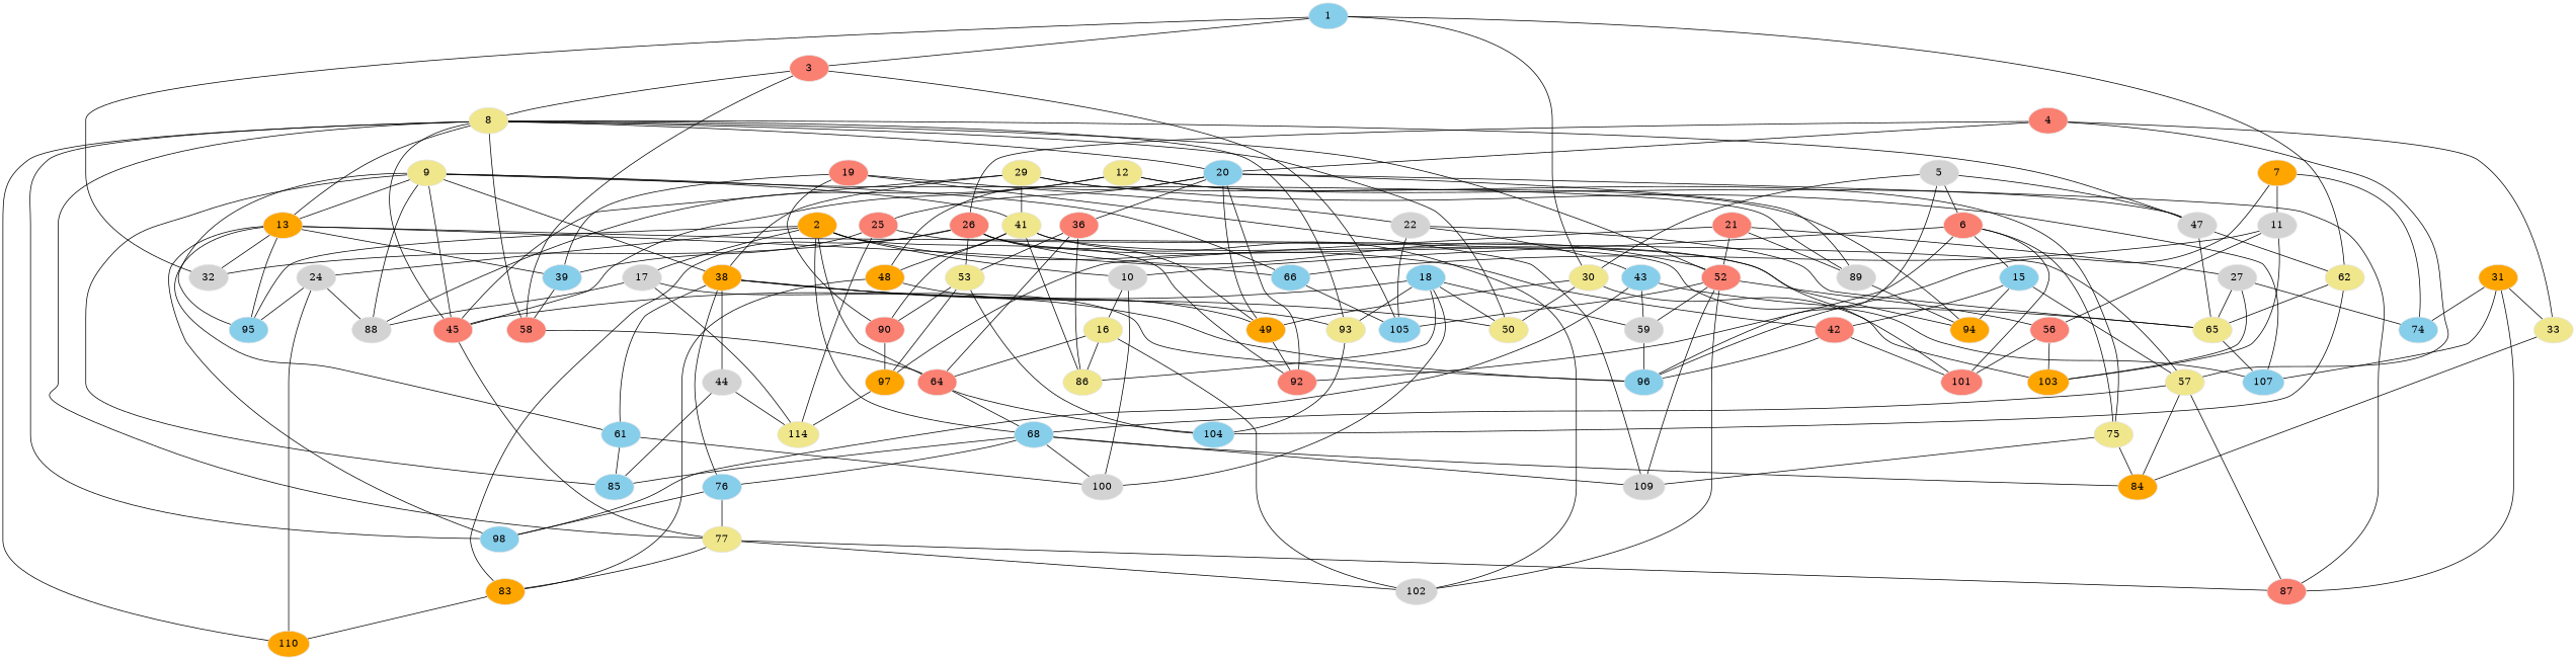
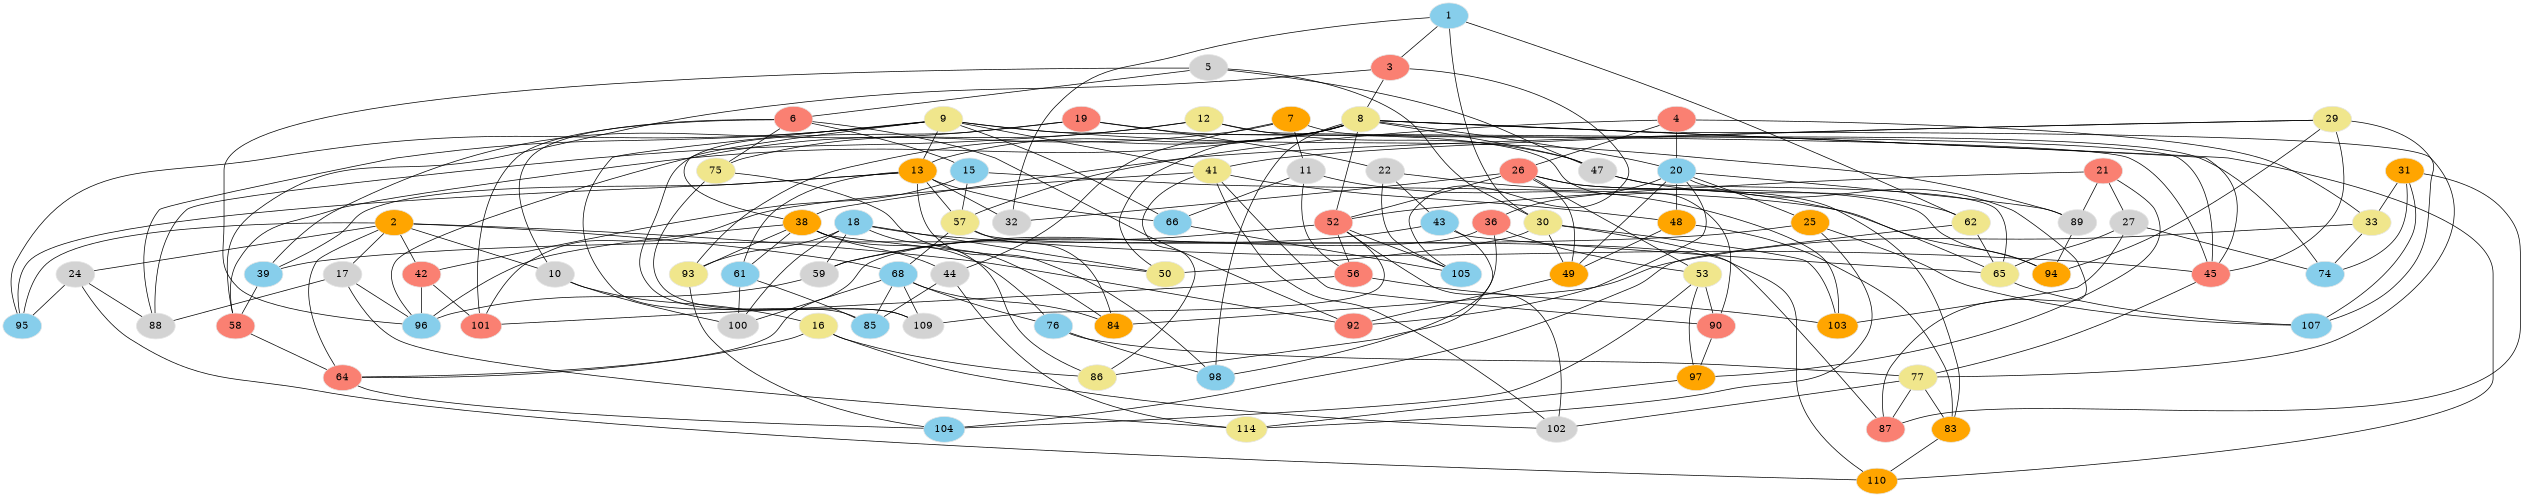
  graph {
    node [color=gray90 fillcolor=skyblue style=filled]
    3 [fillcolor=salmon]
    1
    30 [fillcolor=khaki super="+90"]
    n4 [fillcolor=lightgrey label=32]
    62 [fillcolor=khaki]
    8 [fillcolor=khaki super="+51+37+35"]
    58 [fillcolor=salmon]
    105
    50 [fillcolor=khaki]
    110 [fillcolor=orange]
    103 [fillcolor=orange]
    49 [fillcolor=orange super="+79"]
    65 [fillcolor=khaki super="+71"]
    104
    2 [fillcolor=orange super="+54+14"]
    10 [fillcolor=lightgrey]
    17 [fillcolor=lightgrey]
    24 [fillcolor=lightgrey]
    42 [fillcolor=salmon]
    64 [fillcolor=salmon super="+81"]
    68 [super="+80+78"]
    92 [fillcolor=salmon]
    95
    16 [fillcolor=khaki]
    100 [fillcolor=lightgrey]
    96 [super="+108"]
    88 [fillcolor=lightgrey]
    114 [fillcolor=khaki]
    101 [fillcolor=salmon]
    85
    109 [fillcolor=lightgrey]
    84 [fillcolor=orange]
    76
    20 [super="+86+55"]
    47 [fillcolor=lightgrey]
    13 [fillcolor=orange super="+72+23"]
    45 [fillcolor=salmon super="+113"]
    52 [fillcolor=salmon super="+73"]
    77 [fillcolor=khaki super="+106"]
    93 [fillcolor=khaki]
    98
    89 [fillcolor=lightgrey]
-   25 [fillcolor=salmon]
+   25 [fillcolor=orange]
    36 [fillcolor=salmon]
    48 [fillcolor=orange]
    87 [fillcolor=salmon]
    4 [fillcolor=salmon]
    26 [fillcolor=salmon super="+118"]
    33 [fillcolor=khaki]
    57 [fillcolor=khaki super="+82"]
    94 [fillcolor=orange]
    53 [fillcolor=khaki]
    83 [fillcolor=orange]
    74
    6 [fillcolor=salmon super="+28"]
    15
    75 [fillcolor=khaki]
    5 [fillcolor=lightgrey]
    7 [fillcolor=orange]
    11 [fillcolor=lightgrey]
    44 [fillcolor=lightgrey]
    66
    56 [fillcolor=salmon]
    39
    61
    102 [fillcolor=lightgrey]
    59 [fillcolor=lightgrey]
    9 [fillcolor=khaki super="+32"]
    38 [fillcolor=orange super="+40+112"]
    41 [fillcolor=khaki super="+67+115"]
    n71 [fillcolor=khaki label=86]
    n72 [fillcolor=salmon label=90]
    12 [fillcolor=khaki]
    18 [super="+69"]
    19 [fillcolor=salmon]
    22 [fillcolor=lightgrey]
    43
    97 [fillcolor=orange]
    107
    21 [fillcolor=salmon]
    27 [fillcolor=lightgrey]
    29 [fillcolor=khaki super="+99"]
    31 [fillcolor=orange]
    3 -- 8
    3 -- 58
    3 -- 105
    1 -- 3
    1 -- 30
    1 -- n4
    1 -- 62
    30 -- 50
+   30 -- 110
    30 -- 103
    30 -- 49
    62 -- 65
    62 -- 104
    8 -- 58
    8 -- 50
    8 -- 110
    8 -- 20
    8 -- 47
    8 -- 13
    8 -- 45
    8 -- 52
    8 -- 77
    8 -- 93
    8 -- 98
    58 -- 64
    49 -- 92
    65 -- 107
    2 -- 10
    2 -- 17
    2 -- 24
    2 -- 42
    2 -- 64
    2 -- 68
    2 -- 92
    2 -- 95
    10 -- 16
    10 -- 100
    17 -- 96
    17 -- 88
    17 -- 114
    24 -- 110
    24 -- 95
    24 -- 88
    42 -- 96
    42 -- 101
    64 -- 104
-   64 -- 68
    68 -- 100
    68 -- 85
    68 -- 109
    68 -- 84
    68 -- 76
    16 -- 64
    16 -- 102
    16 -- n71
    76 -- 77
    76 -- 98
    20 -- 49 [weight=2]
    20 -- 92
    20 -- 89
    20 -- 25
    20 -- 36
    20 -- 48
    20 -- 87
    47 -- 62
    47 -- 65
    13 -- n4 [weight=2]
    13 -- 95
    13 -- 98
    13 -- 57
    13 -- 66
    13 -- 39
    13 -- 61
    45 -- 77
    52 -- 105
    52 -- 109
    52 -- 56
    52 -- 102
    52 -- 59
    77 -- 87
    77 -- 83
    77 -- 102
    93 -- 104
    89 -- 94
    25 -- 114
    25 -- 39
    25 -- 107
    36 -- 64
    36 -- 53
    36 -- n71
    48 -- 49
    48 -- 83
    4 -- 20
    4 -- 26
    4 -- 33
    4 -- 57
    26 -- n4
    26 -- 49
    26 -- 52
    26 -- 94
    26 -- 53
    26 -- 83
    33 -- 84
+   33 -- 74
    57 -- 68
    57 -- 84
    57 -- 87
    53 -- 104
    53 -- n72
    53 -- 97
    83 -- 110
    6 -- 10
    6 -- 92
    6 -- 101
    6 -- 15
    6 -- 75
    15 -- 42
    15 -- 57
    15 -- 94
    75 -- 109
    75 -- 84
    5 -- 30
    5 -- 96
    5 -- 47
    5 -- 6
    7 -- 96
    7 -- 74
    7 -- 11
+   7 -- 44
    11 -- 103
    11 -- 66
    11 -- 56
    44 -- 114
    44 -- 85
    66 -- 105
    56 -- 103
    56 -- 101
    39 -- 58
    61 -- 100
    61 -- 85
    59 -- 96
    9 -- 95
    9 -- 88
    9 -- 85
    9 -- 13
    9 -- 45
    9 -- 89
    9 -- 66
    9 -- 38
    9 -- 41 [weight=2]
    38 -- 50
    38 -- 96
    38 -- 76
    38 -- 93
    38 -- 44
    38 -- 61
    41 -- 101
    41 -- 48
    41 -- 102
    41 -- n71
    41 -- n72
    n72 -- 97
    12 -- 88
    12 -- 47
    12 -- 45
    12 -- 75
    18 -- 50
    18 -- 100
    18 -- 45
    18 -- 93
    18 -- 59
    18 -- n71
    19 -- 109
    19 -- 39
    19 -- n72
    19 -- 22
    22 -- 105
    22 -- 65
    22 -- 43
    43 -- 65
    43 -- 98
    43 -- 59
    97 -- 114
    21 -- 52
    21 -- 89
    21 -- 97
    21 -- 27
    27 -- 103
    27 -- 65
    27 -- 74
    29 -- 45
    29 -- 94
    29 -- 38
    29 -- 41
    29 -- 107
    31 -- 87
    31 -- 33
    31 -- 74
    31 -- 107
  }
